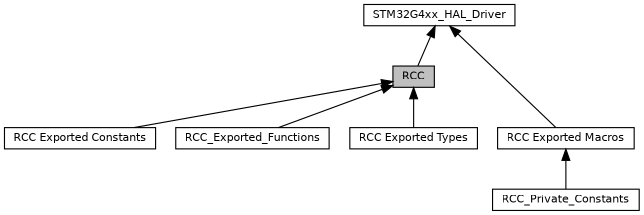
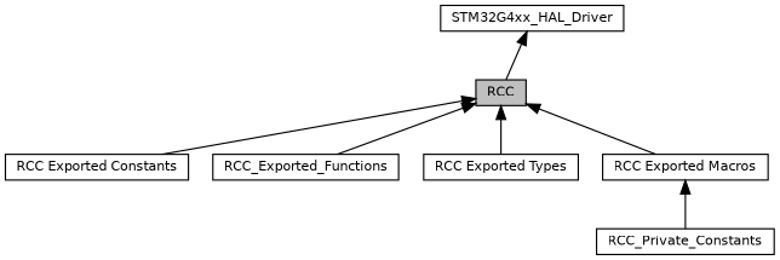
  digraph {
    rankdir=TB
    node [color=black fillcolor=white fontname=Helvetica fontsize=10 shape=box style=filled]
    edge [dir=back fontname=Helvetica fontsize=10 labelfontname=Helvetica labelfontsize=10 shape=plaintext style=solid]
    n1 [fillcolor=grey75 fontcolor=black height=0.2 label=RCC width=0.4]
    n2 [height=0.2 label="RCC Exported Constants" width=0.4]
    n3 [height=0.2 label=RCC_Exported_Functions width=0.4]
    n4 [height=0.2 label="RCC Exported Macros" width=0.4]
    n5 [height=0.2 label="RCC Exported Types" width=0.4]
    n6 [height=0.2 label=RCC_Private_Constants width=0.4]
    n7 [height=0.2 label=STM32G4xx_HAL_Driver width=0.4]
    n1 -> n2
    n1 -> n3
-   n7 -> n4
+   n1 -> n4
    n1 -> n5
    n4 -> n6
    n7 -> n1
  }
